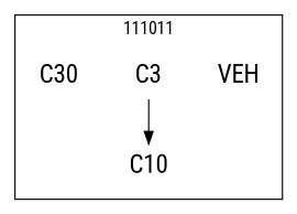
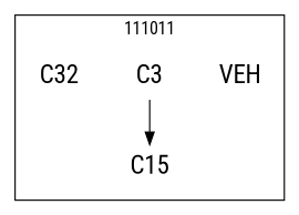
  strict digraph {
    fontname="Roboto Condensed"
    node [fontsize=20 shape=plaintext fontname="Roboto Condensed"]
    n1 [label=VEH]
    n2 [label=C3]
-   n3 [label=C10]
-   n4 [label=C30]
+   n3 [label=C15]
+   n4 [label=C32]
    subgraph cluster_1 {
      label=111011
      labeldoc=t
      n1
      n2
      n3
      n4
    }
    n2 -> n3 [fontname="Roboto Condensed"]
  }
